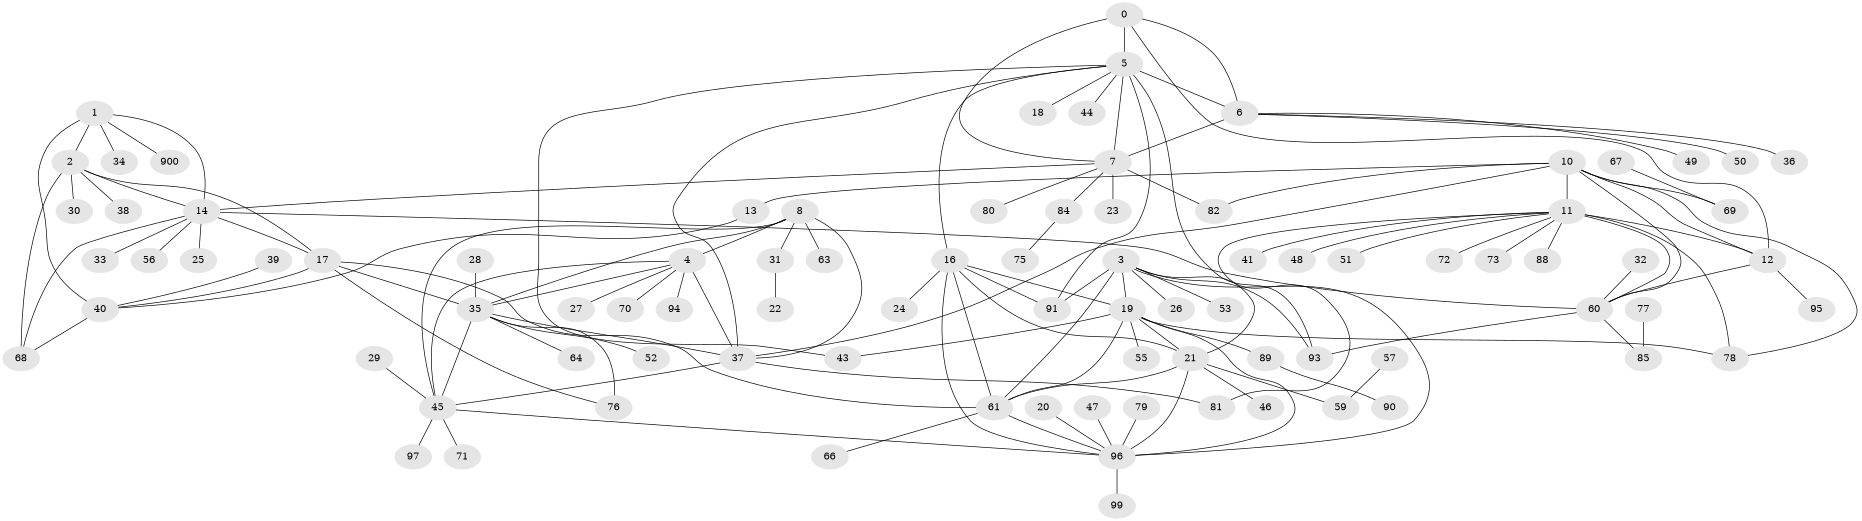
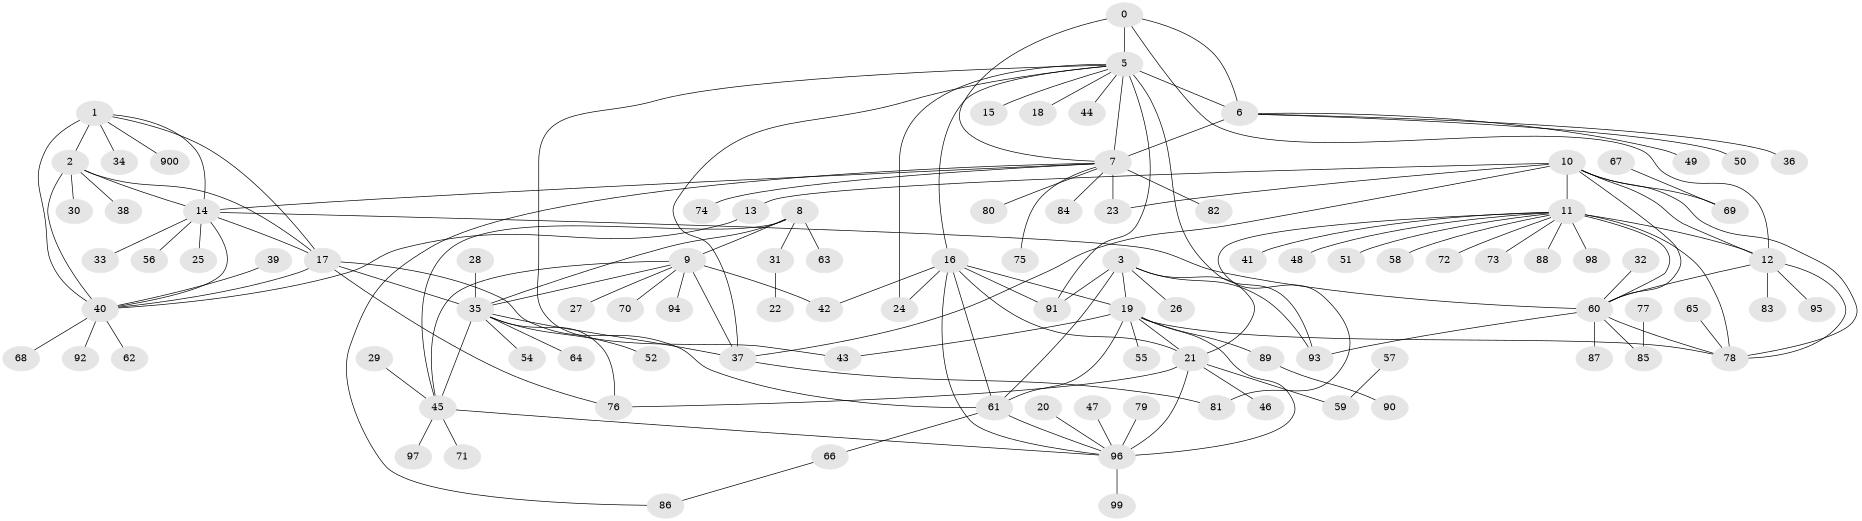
  graph {
    node [color=gray90 style=filled]
    edge [weight=1.0]
    1
    2
    14
    17
    34
    40
    n7 [label=900]
    30
    38
    60
    25
    33
    56
    61
    35
    76
+   62
    68
+   92
    3
    19
    21
    26
-   53
    93
    96
    91
    16
    24
+   42
    43
    78
    55
    89
    46
    59
    66
    99
    n39 [label=0]
    5
    6
    7
    12
+   15
    18
    37
    44
    36
    49
    50
    23
+   74
    75
    80
    82
    84
+   86
+   83
    95
    45
    81
    8
-   9 [label=4]
+   9
    31
    63
    27
    70
    94
    22
    52
+   54
    64
    71
    97
    10
    11
    13
    69
    41
    48
    51
+   58
    72
    73
    88
+   98
    85
+   87
    90
    20
    28
    29
    32
    39
    47
    57
+   65
    67
    77
    79
    1 -- 2 [weight=4.0]
    1 -- 14 [weight=2.0]
+   1 -- 17 [weight=2.0]
    1 -- 34
    1 -- 40 [weight=2.0]
    1 -- n7
    2 -- 14 [weight=2.0]
    2 -- 17 [weight=2.0]
-   2 -- 68 [weight=2.0]
+   2 -- 40 [weight=2.0]
    2 -- 30
    2 -- 38
    14 -- 17
-   14 -- 68
+   14 -- 40
    14 -- 60
    14 -- 25
    14 -- 33
    14 -- 56
    17 -- 40
    17 -- 61
    17 -- 35
    17 -- 76
+   40 -- 62
    40 -- 68
+   40 -- 92
    60 -- 93
+   60 -- 78
    60 -- 85
+   60 -- 87
    61 -- 96
    61 -- 66
    35 -- 76
    35 -- 37
    35 -- 45
    35 -- 52
+   35 -- 54
    35 -- 64
    3 -- 61 [weight=2.0]
    3 -- 19 [weight=2.0]
    3 -- 21 [weight=2.0]
    3 -- 26
-   3 -- 53
    3 -- 93
-   3 -- 96 [weight=2.0]
    3 -- 91 [weight=2.0]
    19 -- 61
    19 -- 21
    19 -- 96
    19 -- 43
    19 -- 78
    19 -- 55
    19 -- 89
-   21 -- 61
+   21 -- 76
    21 -- 96
    21 -- 46
    21 -- 59
    96 -- 99
    16 -- 61
    16 -- 19
    16 -- 21
    16 -- 96
    16 -- 91
    16 -- 24
+   16 -- 42
    89 -- 90
+   66 -- 86
    n39 -- 5 [weight=2.0]
    n39 -- 6 [weight=2.0]
    n39 -- 7 [weight=2.0]
    n39 -- 12
    5 -- 93
    5 -- 91
    5 -- 16
+   5 -- 24
    5 -- 43
    5 -- 6 [weight=4.0]
    5 -- 7 [weight=4.0]
+   5 -- 15
    5 -- 18
    5 -- 37
    5 -- 44
    6 -- 7 [weight=4.0]
    6 -- 36
    6 -- 49
    6 -- 50
    7 -- 14
    7 -- 23
-   84 -- 75
+   7 -- 74
+   7 -- 75
    7 -- 80
    7 -- 82
    7 -- 84
+   7 -- 86
    12 -- 60 [weight=2.0]
+   12 -- 78 [weight=2.0]
+   12 -- 83
    12 -- 95
-   37 -- 45
    37 -- 81
    45 -- 96
    45 -- 71
    45 -- 97
    8 -- 35 [weight=2.0]
-   8 -- 37 [weight=2.0]
    8 -- 45 [weight=2.0]
    8 -- 9 [weight=4.0]
    8 -- 31
    8 -- 63
    9 -- 35 [weight=2.0]
+   9 -- 42
    9 -- 37 [weight=2.0]
    9 -- 45 [weight=2.0]
    9 -- 27
    9 -- 70
    9 -- 94
    31 -- 22
    10 -- 60
    10 -- 78
    10 -- 12 [weight=2.0]
    10 -- 37
-   10 -- 82
+   10 -- 23
    10 -- 11 [weight=2.0]
    10 -- 13
    10 -- 69
    11 -- 60 [weight=2.0]
    11 -- 78 [weight=2.0]
    11 -- 12 [weight=4.0]
    11 -- 81
    11 -- 41
    11 -- 48
    11 -- 51
+   11 -- 58
    11 -- 72
    11 -- 73
    11 -- 88
+   11 -- 98
    13 -- 40
    20 -- 96
    28 -- 35
    29 -- 45
    32 -- 60
    39 -- 40
    47 -- 96
    57 -- 59
+   65 -- 78
    67 -- 69
    77 -- 85
    79 -- 96
  }
